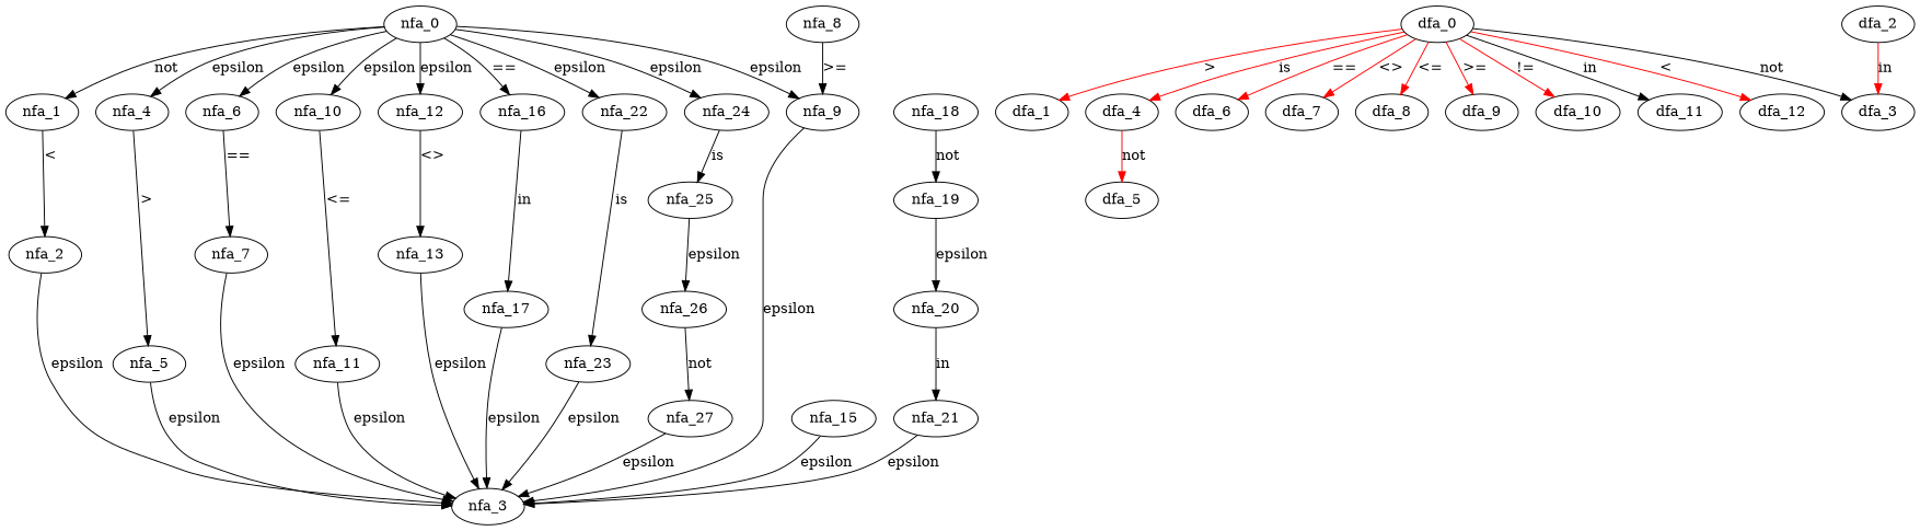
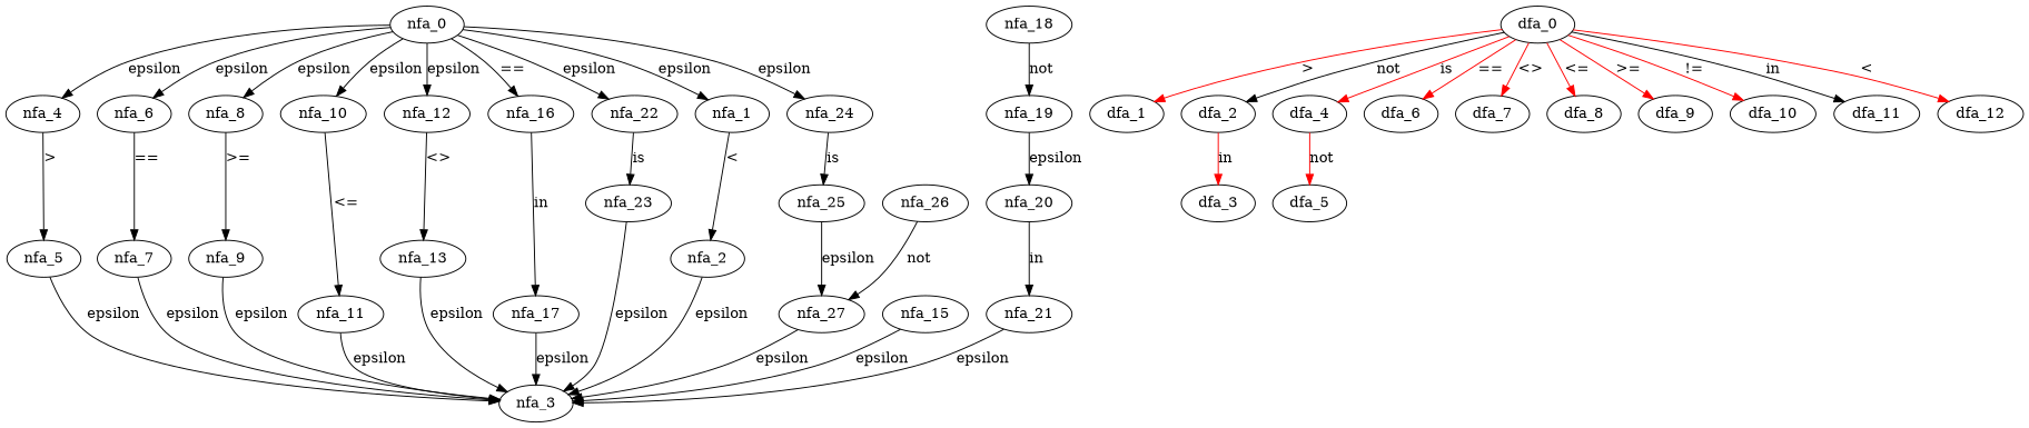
  digraph {
    nfa_0
    nfa_1
    nfa_4
    nfa_6
    nfa_8
    nfa_10
    nfa_12
    nfa_16
    nfa_18
    nfa_22
    nfa_24
    nfa_2
    nfa_3
    nfa_5
    nfa_7
    nfa_9
    nfa_11
    nfa_13
    nfa_15
    nfa_17
    nfa_19
    nfa_20
    nfa_21
    nfa_23
    nfa_25
    nfa_26
    nfa_27
    dfa_0
    dfa_1
    dfa_2
    dfa_4
    dfa_6
    dfa_7
    dfa_8
    dfa_9
    dfa_10
    dfa_11
    dfa_12
    dfa_3
    dfa_5
    subgraph sub_1 {
      nfa_0
      nfa_1
      nfa_4
      nfa_6
      nfa_8
      nfa_10
      nfa_12
      nfa_16
      nfa_18
      nfa_22
      nfa_24
      nfa_2
      nfa_3
      nfa_5
      nfa_7
      nfa_9
      nfa_11
      nfa_13
      nfa_15
      nfa_17
      nfa_19
      nfa_20
      nfa_21
      nfa_23
      nfa_25
      nfa_26
      nfa_27
    }
    subgraph sub_2 {
      dfa_0
      dfa_1
      dfa_2
      dfa_4
      dfa_6
      dfa_7
      dfa_8
      dfa_9
      dfa_10
      dfa_11
      dfa_12
      dfa_3
      dfa_5
    }
-   nfa_0 -> nfa_1 [label=not]
+   nfa_0 -> nfa_1 [label=epsilon]
    nfa_0 -> nfa_4 [label=epsilon]
    nfa_0 -> nfa_6 [label=epsilon]
-   nfa_0 -> nfa_9 [label=epsilon]
+   nfa_0 -> nfa_8 [label=epsilon]
    nfa_0 -> nfa_10 [label=epsilon]
    nfa_0 -> nfa_12 [label=epsilon]
    nfa_0 -> nfa_16 [label="=="]
    nfa_0 -> nfa_22 [label=epsilon]
    nfa_0 -> nfa_24 [label=epsilon]
    nfa_1 -> nfa_2 [label="<"]
    nfa_4 -> nfa_5 [label=">"]
    nfa_6 -> nfa_7 [label="=="]
    nfa_8 -> nfa_9 [label=">="]
    nfa_10 -> nfa_11 [label="<="]
    nfa_12 -> nfa_13 [label="<>"]
    nfa_16 -> nfa_17 [label=in]
    nfa_18 -> nfa_19 [label=not]
    nfa_22 -> nfa_23 [label=is]
    nfa_24 -> nfa_25 [label=is]
    nfa_2 -> nfa_3 [label=epsilon]
    nfa_5 -> nfa_3 [label=epsilon]
    nfa_7 -> nfa_3 [label=epsilon]
    nfa_9 -> nfa_3 [label=epsilon]
    nfa_11 -> nfa_3 [label=epsilon]
    nfa_13 -> nfa_3 [label=epsilon]
    nfa_15 -> nfa_3 [label=epsilon]
    nfa_17 -> nfa_3 [label=epsilon]
    nfa_19 -> nfa_20 [label=epsilon]
    nfa_20 -> nfa_21 [label=in]
    nfa_21 -> nfa_3 [label=epsilon]
    nfa_23 -> nfa_3 [label=epsilon]
-   nfa_25 -> nfa_26 [label=epsilon]
+   nfa_25 -> nfa_27 [label=epsilon]
    nfa_26 -> nfa_27 [label=not]
    nfa_27 -> nfa_3 [label=epsilon]
    dfa_0 -> dfa_1 [color=red label=">"]
-   dfa_0 -> dfa_3 [label=not]
+   dfa_0 -> dfa_2 [label=not]
    dfa_0 -> dfa_4 [color=red label=is]
    dfa_0 -> dfa_6 [color=red label="=="]
    dfa_0 -> dfa_7 [color=red label="<>"]
    dfa_0 -> dfa_8 [color=red label="<="]
    dfa_0 -> dfa_9 [color=red label=">="]
    dfa_0 -> dfa_10 [color=red label="!="]
    dfa_0 -> dfa_11 [color=black label=in]
    dfa_0 -> dfa_12 [color=red label="<"]
    dfa_2 -> dfa_3 [color=red label=in]
    dfa_4 -> dfa_5 [color=red label=not]
  }
